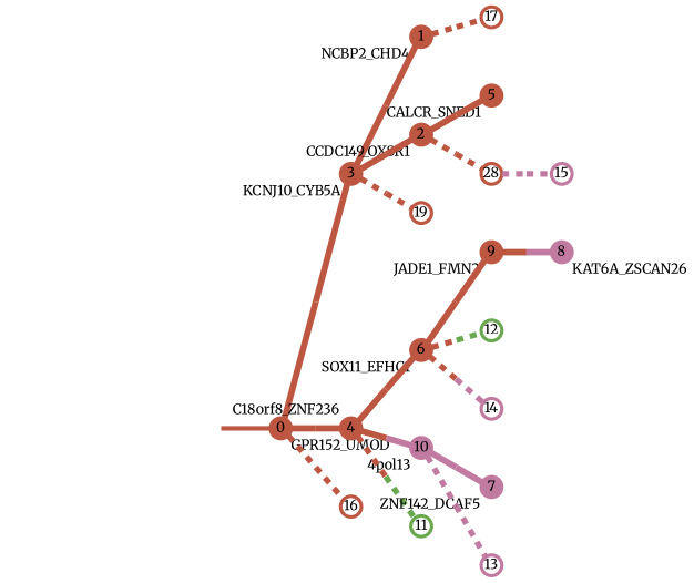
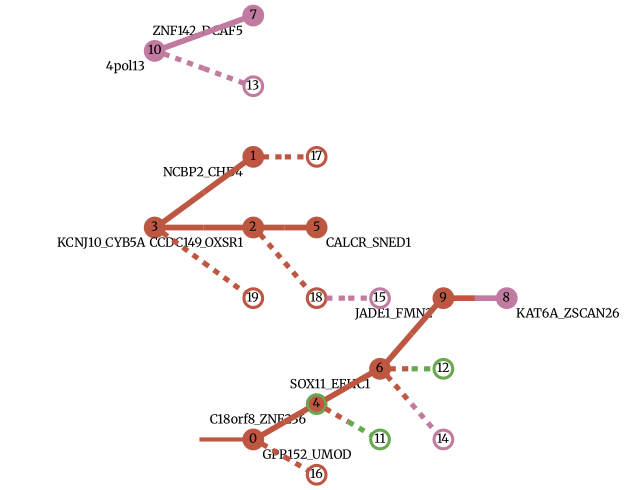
  strict digraph {
    fontname=Merriweather
    forcelabels=true
    nodesep=0.7
    rankdir=LR
    ranksep=0.6
    splines=false
    node [color="#be5742ff" fillcolor="#be5742ff" fixedsize=true fontname=Merriweather fontsize="12pt" penwidth=3 shape=circle style=filled]
    edge [arrowsize=0 color="#be5742ff;0.5:#be5742ff" fontname=Merriweather minlen=1.01262629032135 penwidth=5.5 style=solid]
    0 [height=0.25 xlabel=GPR152_UMOD]
    3 [height=0.25 xlabel=KCNJ10_CYB5A]
-   4 [height=0.25 xlabel=C18orf8_ZNF236]
+   4 [color="#6aa84fff" height=0.25 xlabel=C18orf8_ZNF236]
    16 [height=0.25 style=solid]
    1 [height=0.25 xlabel=NCBP2_CHD4]
    2 [height=0.25 xlabel=CCDC149_OXSR1]
    19 [height=0.25 style=solid]
    6 [height=0.25 xlabel=SOX11_EFHC1]
    10 [color="#c27ba0ff" fillcolor="#c27ba0ff" height=0.25 xlabel="4pol13"]
    11 [color="#6aa84fff" fillcolor="#6aa84fff" height=0.25 style=solid]
    17 [height=0.25 style=solid]
    5 [height=0.25 xlabel=CALCR_SNED1]
-   18 [height=0.25 style=solid label=28]
+   18 [height=0.25 style=solid]
    9 [height=0.25 xlabel=JADE1_FMN2]
    12 [color="#6aa84fff" fillcolor="#6aa84fff" height=0.25 style=solid]
    14 [color="#c27ba0ff" fillcolor="#c27ba0ff" height=0.25 style=solid]
    7 [color="#c27ba0ff" fillcolor="#c27ba0ff" height=0.25 xlabel=ZNF142_DCAF5]
    13 [color="#c27ba0ff" fillcolor="#c27ba0ff" height=0.25 style=solid]
    15 [color="#c27ba0ff" fillcolor="#c27ba0ff" height=0.25 style=solid]
    8 [color="#c27ba0ff" fillcolor="#c27ba0ff" height=0.25 xlabel=KAT6A_ZSCAN26]
    normal [style=invis xlabel=GPR152_UMOD color="" fillcolor="" fixedsize="" fontsize="" shape=""]
-   0 -> 3 [minlen=1.0]
    0 -> 4 [minlen=1.0]
    0 -> 16 [penwidth=5 style=dashed]
    3 -> 1 [minlen=1.0]
    3 -> 2 [minlen=1.2929292917251587]
    3 -> 19 [penwidth=5 style=dashed]
    4 -> 6 [minlen=1.045454502105713]
-   4 -> 10 [color="#be5742ff;0.5:#c27ba0ff"]
    4 -> 11 [color="#be5742ff;0.5:#6aa84fff" penwidth=5 style=dashed]
    1 -> 17 [penwidth=5 style=dashed]
    2 -> 5 [minlen=1.045454502105713]
    2 -> 18 [penwidth=5 style=dashed]
    6 -> 9 [minlen=1.0252525806427002]
    6 -> 12 [color="#be5742ff;0.5:#6aa84fff" penwidth=5 style=dashed]
    6 -> 14 [color="#be5742ff;0.5:#c27ba0ff" penwidth=5 style=dashed]
    10 -> 7 [color="#c27ba0ff;0.5:#c27ba0ff" minlen=1.045454502105713]
    10 -> 13 [color="#c27ba0ff;0.5:#c27ba0ff" penwidth=5 style=dashed]
    18 -> 15 [color="#c27ba0ff;0.5:#c27ba0ff" penwidth=5 style=dashed]
    9 -> 8 [color="#be5742ff;0.5:#c27ba0ff" minlen=1.0404040813446045]
    normal -> 0 [color="#be5742ff" penwidth=4 minlen=""]
  }
